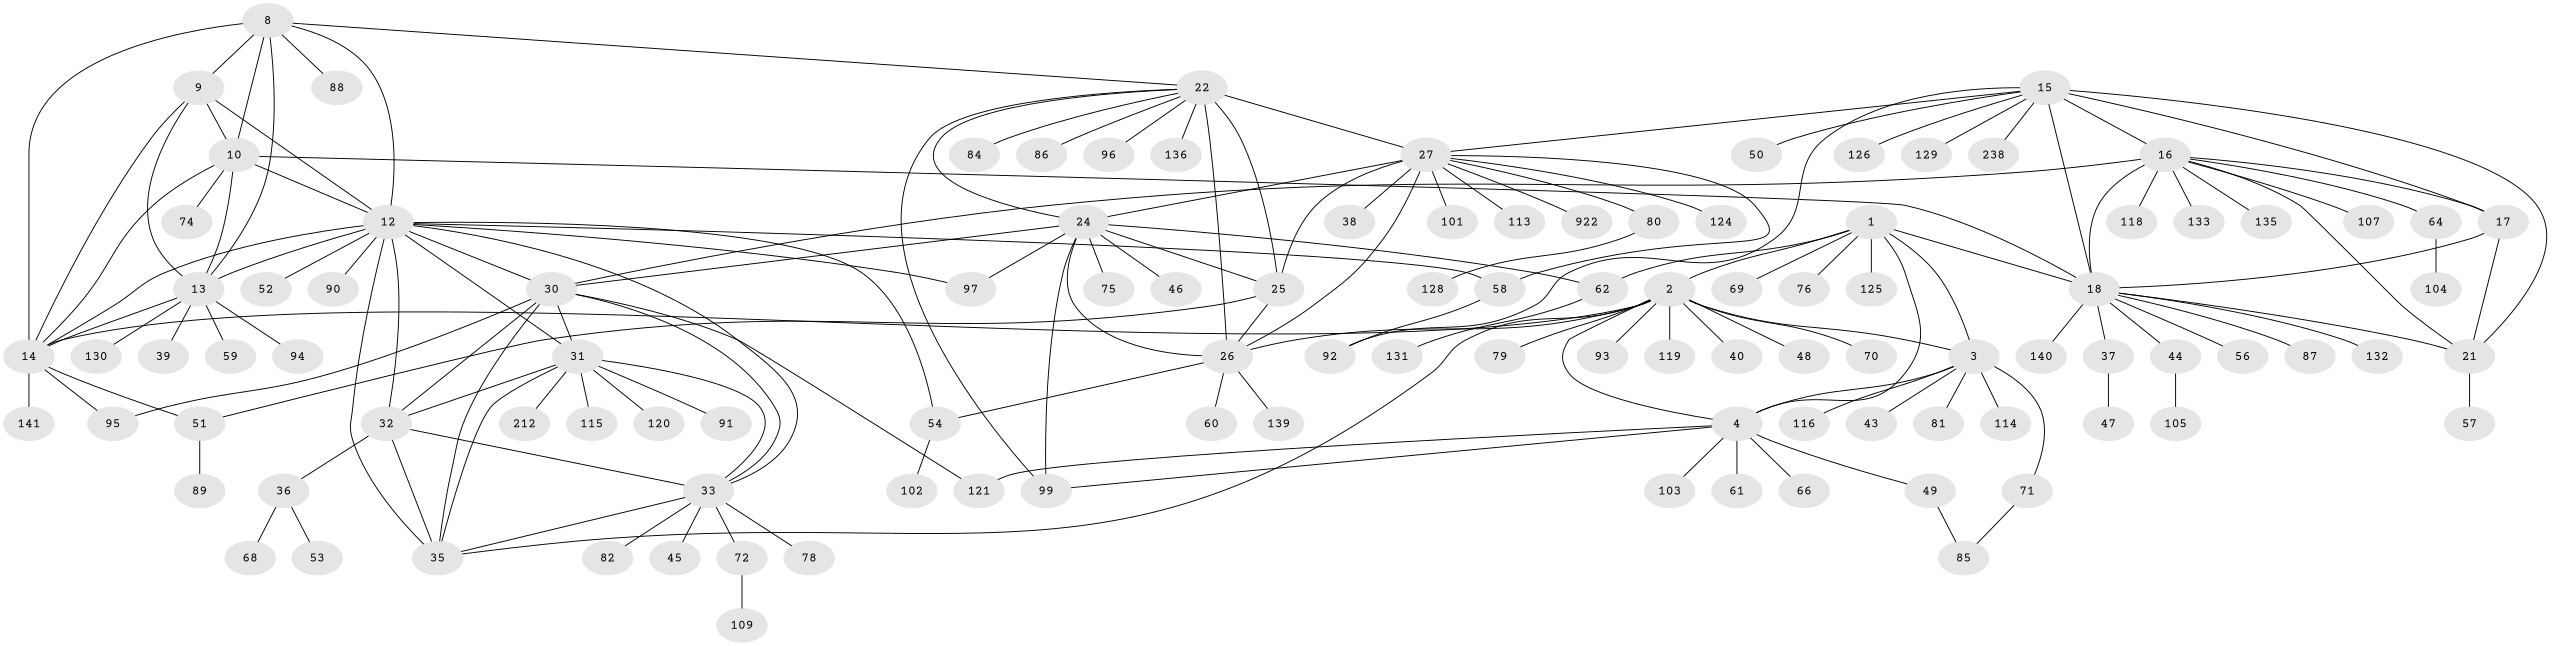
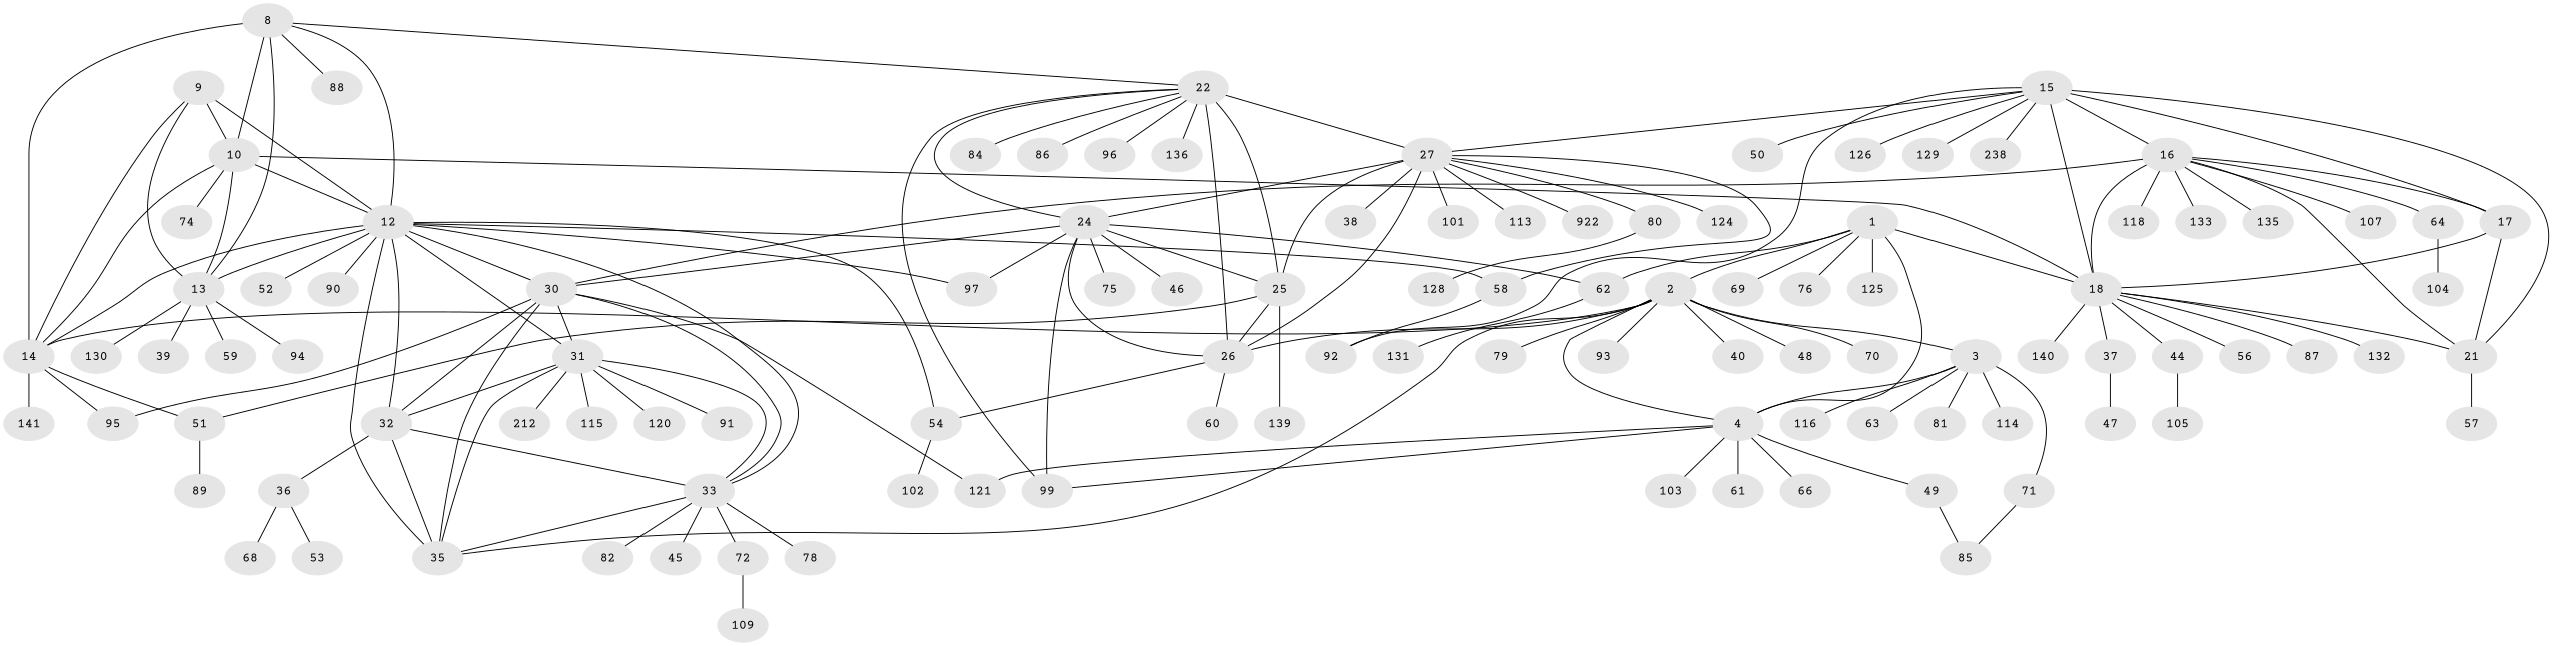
  graph {
    fontname="Courier Prime"
    node [color=gray90 fontname="Courier Prime" style=filled]
    edge [fontname="Courier Prime"]
    1 [super="+6"]
    2 [super="+5"]
    3 [super="+67"]
    4 [super="+7"]
    18 [super="+20"]
    62
    69
    76
    125
    14 [super="+65"]
    26
    35
    40
    48
    70
    79
    93 [super="+98"]
-   119
-   63 [label=43]
+   63
    71
    81 [super="+83"]
    114
    116
    49 [super="+55"]
    61
    66
    99 [super="+123"]
    103
    121
    21 [super="+77"]
    37
    44 [super="+134"]
    56
    87
    132
    140
    131
    95
    51
    141
    54
    60
    85
    8 [super="+41"]
    9 [super="+117"]
    10 [super="+11"]
    12 [super="+29"]
    13 [super="+43"]
    22 [super="+28"]
    88
    74
    30
    31 [super="+108"]
    32 [super="+34"]
    33 [super="+42"]
    52
    58
    90
    97
    39 [super="+100"]
    59
    94
    130 [super="+137"]
    n64 [label=27 super="+127"]
    24 [super="+111"]
    25 [super="+27"]
    84
    86
    96
    136
    91
    n72 [label=212]
    115
    120
    36
    45
    72
    78
    82
    102
    92
    89
    15 [super="+19"]
    16 [super="+110"]
    17
    50
    126
    129
    n89 [label=238]
    64 [super="+73"]
    107
    118
    133
    135
    57
    38 [super="+106"]
    80
    101
    113
    n100 [label=922]
    124
    104
    47
    105
    46
    75
    139
    128
    53
    68
    109
    1 -- 2 [weight=4]
-   1 -- 3 [weight=2]
    1 -- 4 [weight=4]
    1 -- 18
    1 -- 62
    1 -- 69
    1 -- 76
    1 -- 125
    2 -- 3 [weight=2]
    2 -- 4 [weight=4]
    2 -- 14
    2 -- 26
    2 -- 35
    2 -- 40
    2 -- 48
    2 -- 70
    2 -- 79
    2 -- 93
-   2 -- 119
    3 -- 4 [weight=2]
    3 -- 63
    3 -- 71
    3 -- 81
    3 -- 114
    3 -- 116
    4 -- 49
    4 -- 61
    4 -- 66
    4 -- 99
    4 -- 103
    4 -- 121
    18 -- 21 [weight=2]
    18 -- 37
    18 -- 44
    18 -- 56
    18 -- 87
    18 -- 132
    18 -- 140
    62 -- 131
    14 -- 95
    14 -- 51
    14 -- 141
    26 -- 54
    26 -- 60
    71 -- 85
    49 -- 85
    21 -- 57
    37 -- 47
    44 -- 105
    51 -- 89
    54 -- 102
    8 -- 14
-   8 -- 9
    8 -- 10 [weight=2]
    8 -- 12
    8 -- 13
    8 -- 22
    8 -- 88
    9 -- 14
    9 -- 10 [weight=2]
    9 -- 12
    9 -- 13
    10 -- 18
    10 -- 14 [weight=2]
    10 -- 12 [weight=2]
    10 -- 13 [weight=2]
    10 -- 74
    12 -- 14
    12 -- 35
    12 -- 54
    12 -- 13
    12 -- 30
    12 -- 31
    12 -- 32 [weight=2]
    12 -- 33
    12 -- 52
    12 -- 58
    12 -- 90
    12 -- 97
-   13 -- 14
    13 -- 39
    13 -- 59
    13 -- 94
    13 -- 130
    22 -- 26 [weight=2]
    22 -- 99
    22 -- n64 [weight=2]
    22 -- 24 [weight=2]
    22 -- 25 [weight=4]
    22 -- 84
    22 -- 86
    22 -- 96
    22 -- 136
    30 -- 35
    30 -- 121
    30 -- 95
    30 -- 31
    30 -- 32 [weight=2]
    30 -- 33
    31 -- 35
    31 -- 32 [weight=2]
    31 -- 33
    31 -- 91
    31 -- n72
    31 -- 115
    31 -- 120
    32 -- 35 [weight=2]
    32 -- 33 [weight=2]
    32 -- 36
    33 -- 35
    33 -- 45
    33 -- 72
    33 -- 78
    33 -- 82
    58 -- 92
    n64 -- 26
    n64 -- 58
    n64 -- 24
    n64 -- 25 [weight=2]
    n64 -- 38
    n64 -- 80
    n64 -- 101
    n64 -- 113
    n64 -- n100
    n64 -- 124
    24 -- 62
    24 -- 26
    24 -- 99
    24 -- 30
    24 -- 97
    24 -- 25 [weight=2]
    24 -- 46
    24 -- 75
    25 -- 26 [weight=2]
    25 -- 51
-   26 -- 139
+   25 -- 139
    36 -- 53
    36 -- 68
    72 -- 109
    15 -- 18 [weight=4]
    15 -- 21 [weight=2]
    15 -- n64
    15 -- 92
    15 -- 16 [weight=2]
    15 -- 17 [weight=2]
    15 -- 50
    15 -- 126
    15 -- 129
    15 -- n89
    16 -- 18 [weight=2]
    16 -- 21
    16 -- 30
    16 -- 17
    16 -- 64
    16 -- 107
    16 -- 118
    16 -- 133
    16 -- 135
    17 -- 18 [weight=2]
    17 -- 21
    64 -- 104
    80 -- 128
  }
